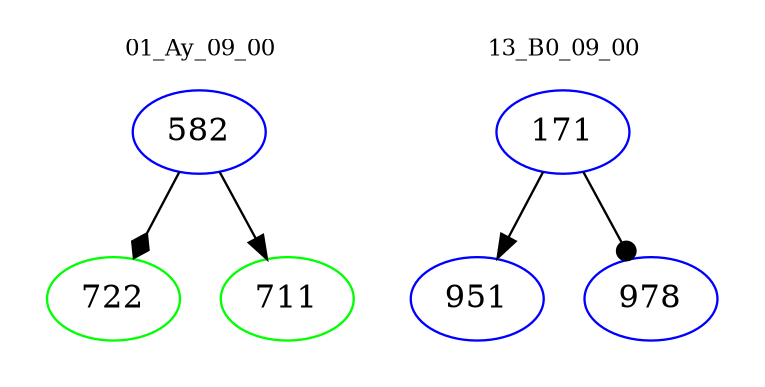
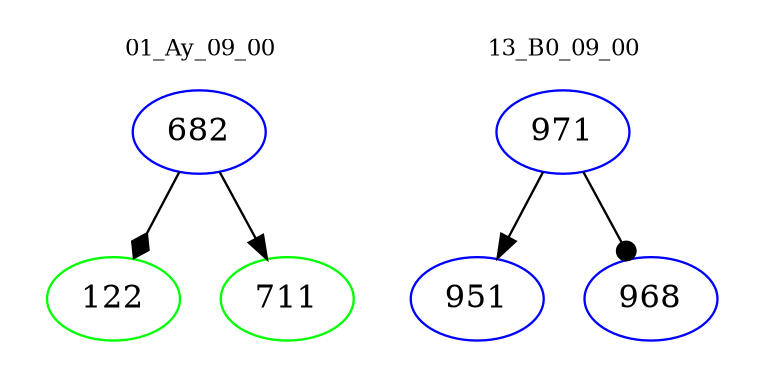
  digraph {
    node [color=blue]
    edge [arrowhead=normal color=black]
-   n1 [label=582]
-   n2 [color=green label=722]
+   n1 [label=682]
+   n2 [color=green label=122]
    n3 [color=green label=711]
-   n4 [label=171]
+   n4 [label=971]
    n5 [label=951]
-   n6 [label=978]
+   n6 [label=968]
    subgraph cluster_1 {
      color=white
      fontsize=10
      label="01_Ay_09_00"
      n1
      n2
      n3
    }
    subgraph cluster_2 {
      color=white
      fontsize=10
      label="13_B0_09_00"
      n4
      n5
      n6
    }
    n1 -> n2 [arrowhead=diamond]
    n1 -> n3
    n4 -> n5
    n4 -> n6 [arrowhead=dot]
  }
